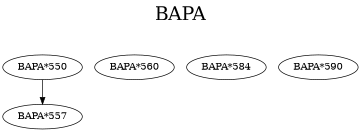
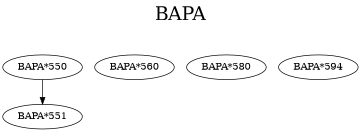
  digraph {
    fontsize=27
    label=BAPA
    labelloc=t
    "BAPA*550"
-   "BAPA*551" [label="BAPA*557"]
+   "BAPA*551"
    "BAPA*560"
-   "BAPA*580" [label="BAPA*584"]
-   "BAPA*590"
+   "BAPA*580"
+   "BAPA*590" [label="BAPA*594"]
    "BAPA*550" -> "BAPA*551" [style=solid]
  }
